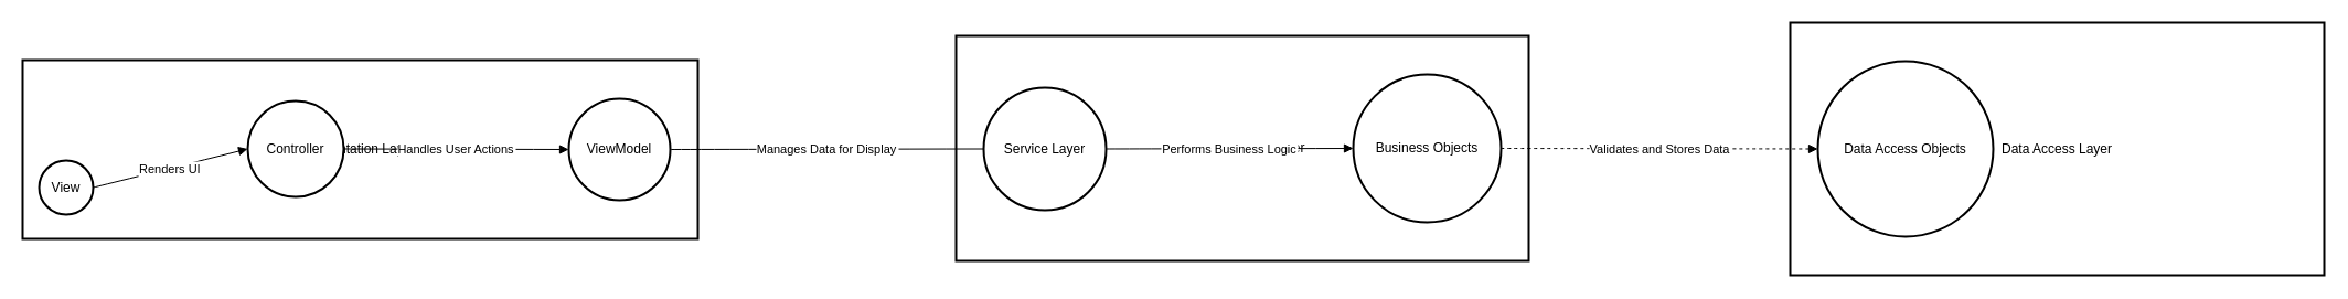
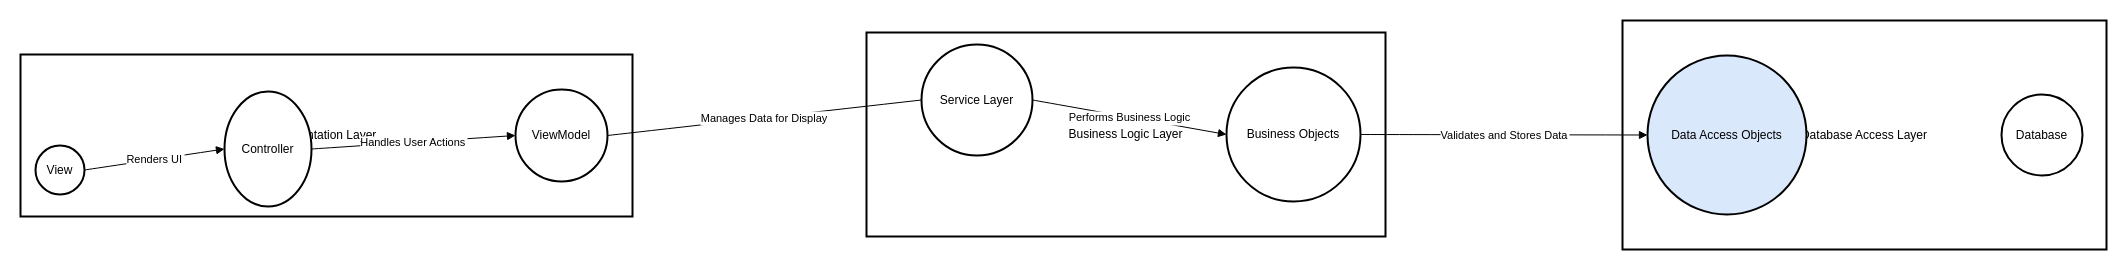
  <mxCell id="0" />
  <mxCell id="1" parent="0" />
- <mxCell id="2" value="Data Access Layer" style="whiteSpace=wrap;strokeWidth=2;" vertex="1" parent="1"><mxGeometry x="1622" y="20" width="484" height="229" as="geometry" /></mxCell>
+ <mxCell id="2" value="Database Access Layer" style="whiteSpace=wrap;strokeWidth=2;" vertex="1" parent="1"><mxGeometry x="1622" y="20" width="484" height="229" as="geometry" /></mxCell>
  <mxCell id="3" value="Business Logic Layer" style="whiteSpace=wrap;strokeWidth=2;" vertex="1" parent="1"><mxGeometry x="866" y="32" width="519" height="204" as="geometry" /></mxCell>
  <mxCell id="4" value="Presentation Layer" style="whiteSpace=wrap;strokeWidth=2;" vertex="1" parent="1"><mxGeometry x="20" y="54" width="612" height="162" as="geometry" /></mxCell>
  <mxCell id="5" value="View" style="ellipse;aspect=fixed;strokeWidth=2;whiteSpace=wrap;" vertex="1" parent="1"><mxGeometry x="35" y="145" width="49" height="49" as="geometry" /></mxCell>
- <mxCell id="6" value="Controller" style="ellipse;aspect=fixed;strokeWidth=2;whiteSpace=wrap;" vertex="1" parent="1"><mxGeometry x="224" y="91" width="87" height="87" as="geometry" /></mxCell>
+ <mxCell id="6" value="Controller" style="ellipse;aspect=fixed;strokeWidth=2;whiteSpace=wrap;" vertex="1" parent="1"><mxGeometry x="224" y="91" width="87" height="115" as="geometry" /></mxCell>
  <mxCell id="7" value="ViewModel" style="ellipse;aspect=fixed;strokeWidth=2;whiteSpace=wrap;" vertex="1" parent="1"><mxGeometry x="515" y="89" width="92" height="92" as="geometry" /></mxCell>
- <mxCell id="8" value="Service Layer" style="ellipse;aspect=fixed;strokeWidth=2;whiteSpace=wrap;" vertex="1" parent="1"><mxGeometry x="891" y="79" width="111" height="111" as="geometry" /></mxCell>
+ <mxCell id="8" value="Service Layer" style="ellipse;aspect=fixed;strokeWidth=2;whiteSpace=wrap;" vertex="1" parent="1"><mxGeometry x="921" y="44" width="111" height="111" as="geometry" /></mxCell>
  <mxCell id="9" value="Business Objects" style="ellipse;aspect=fixed;strokeWidth=2;whiteSpace=wrap;" vertex="1" parent="1"><mxGeometry x="1226" y="67" width="134" height="134" as="geometry" /></mxCell>
- <mxCell id="10" value="Data Access Objects" style="ellipse;aspect=fixed;strokeWidth=2;whiteSpace=wrap;" vertex="1" parent="1"><mxGeometry x="1647" y="55" width="159" height="159" as="geometry" /></mxCell>
+ <mxCell id="10" value="Data Access Objects" style="ellipse;aspect=fixed;strokeWidth=2;whiteSpace=wrap;fillColor=#dae8fc;" vertex="1" parent="1"><mxGeometry x="1647" y="55" width="159" height="159" as="geometry" /></mxCell>
+ <mxCell id="11" value="Database" style="ellipse;aspect=fixed;strokeWidth=2;whiteSpace=wrap;" vertex="1" parent="1"><mxGeometry x="2001" y="94" width="81" height="81" as="geometry" /></mxCell>
  <mxCell id="12" value="Renders UI" style="curved=1;startArrow=none;endArrow=block;exitX=1.01;exitY=0.5;entryX=0.01;entryY=0.5;" edge="1" parent="1" source="5" target="6"><mxGeometry relative="1" as="geometry"><Array as="points" /></mxGeometry></mxCell>
  <mxCell id="13" value="Handles User Actions" style="curved=1;startArrow=none;endArrow=block;exitX=1.01;exitY=0.5;entryX=0;entryY=0.49;" edge="1" parent="1" source="6" target="7"><mxGeometry relative="1" as="geometry"><Array as="points" /></mxGeometry></mxCell>
  <mxCell id="14" value="Manages Data for Display" style="curved=1;startArrow=none;endArrow=none;exitX=1;exitY=0.49;entryX=0;entryY=0.5;" edge="1" parent="1" source="7" target="8"><mxGeometry relative="1" as="geometry"><Array as="points" /></mxGeometry></mxCell>
  <mxCell id="15" value="Performs Business Logic" style="curved=1;startArrow=none;endArrow=block;exitX=1;exitY=0.5;entryX=0;entryY=0.5;" edge="1" parent="1" source="8" target="9"><mxGeometry relative="1" as="geometry"><Array as="points" /></mxGeometry></mxCell>
- <mxCell id="16" value="Validates and Stores Data" style="curved=1;startArrow=none;endArrow=block;exitX=1;exitY=0.5;entryX=0;entryY=0.5;dashed=1;" edge="1" parent="1" source="9" target="10"><mxGeometry relative="1" as="geometry"><Array as="points" /></mxGeometry></mxCell>
+ <mxCell id="16" value="Validates and Stores Data" style="curved=1;startArrow=none;endArrow=block;exitX=1;exitY=0.5;entryX=0;entryY=0.5;" edge="1" parent="1" source="9" target="10"><mxGeometry relative="1" as="geometry"><Array as="points" /></mxGeometry></mxCell>
